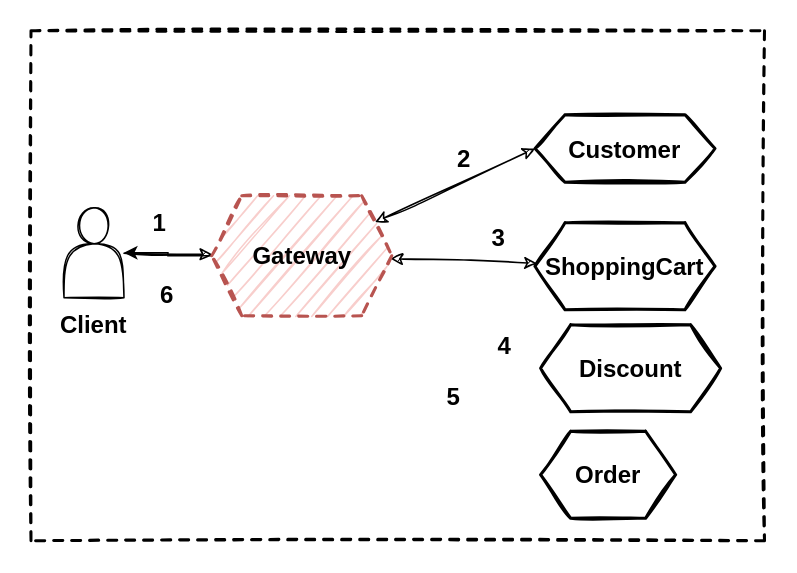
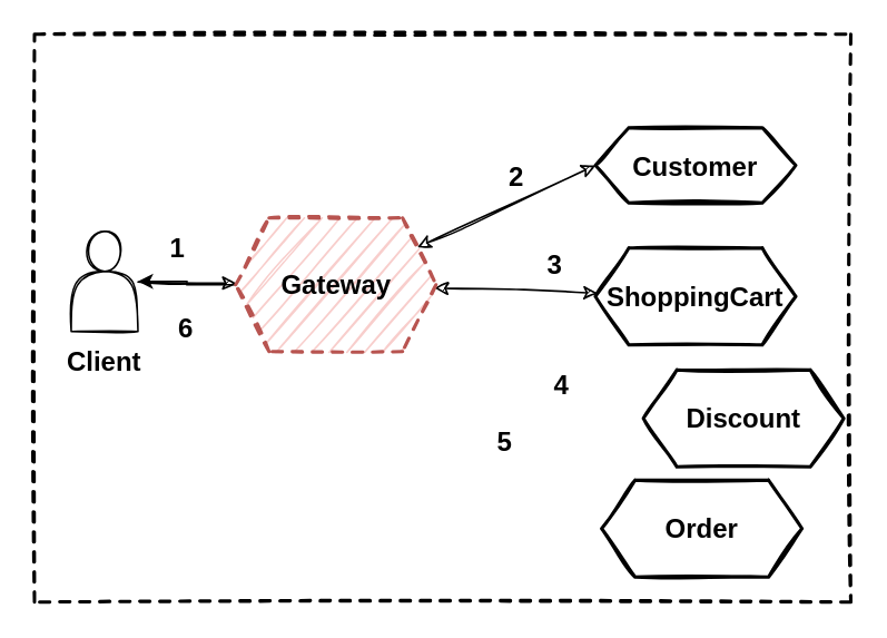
  <mxCell id="0" />
  <mxCell id="1" parent="0" />
  <mxCell id="2" value="" style="rounded=0;whiteSpace=wrap;html=1;sketch=1;fontSize=16;dashed=1;strokeWidth=2;" parent="1" vertex="1"><mxGeometry x="20" y="20" width="489" height="340" as="geometry" /></mxCell>
  <mxCell id="3" style="rounded=0;sketch=1;orthogonalLoop=1;jettySize=auto;html=1;fontSize=16;" parent="1" source="4" target="9" edge="1"><mxGeometry relative="1" as="geometry"><mxPoint x="171.5" y="122" as="targetPoint" /></mxGeometry></mxCell>
  <mxCell id="4" value="" style="shape=actor;whiteSpace=wrap;html=1;sketch=1;" parent="1" vertex="1"><mxGeometry x="42" y="138" width="40" height="60" as="geometry" /></mxCell>
  <mxCell id="5" value="Client" style="text;html=1;strokeColor=none;fillColor=none;align=center;verticalAlign=middle;whiteSpace=wrap;rounded=0;sketch=1;fontStyle=1;fontSize=16;" parent="1" vertex="1"><mxGeometry x="42" y="206" width="40" height="20" as="geometry" /></mxCell>
  <mxCell id="6" style="rounded=0;orthogonalLoop=1;jettySize=auto;html=1;entryX=0;entryY=0.5;entryDx=0;entryDy=0;sketch=1;startArrow=classic;startFill=1;" parent="1" source="9" target="10" edge="1"><mxGeometry relative="1" as="geometry" /></mxCell>
  <mxCell id="7" style="edgeStyle=none;rounded=0;sketch=1;orthogonalLoop=1;jettySize=auto;html=1;startArrow=classic;startFill=1;" parent="1" source="9" target="13" edge="1"><mxGeometry relative="1" as="geometry" /></mxCell>
  <mxCell id="8" style="edgeStyle=orthogonalEdgeStyle;rounded=0;orthogonalLoop=1;jettySize=auto;html=1;fontSize=16;strokeWidth=1;" parent="1" source="9" target="4" edge="1"><mxGeometry relative="1" as="geometry" /></mxCell>
  <mxCell id="9" value="Gateway" style="shape=hexagon;perimeter=hexagonPerimeter2;whiteSpace=wrap;html=1;fixedSize=1;sketch=1;fontSize=16;strokeWidth=2;fontStyle=1;fillColor=#f8cecc;strokeColor=#b85450;dashed=1;" parent="1" vertex="1"><mxGeometry x="140.5" y="130" width="120" height="80" as="geometry" /></mxCell>
  <mxCell id="10" value="Customer" style="shape=hexagon;perimeter=hexagonPerimeter2;whiteSpace=wrap;html=1;fixedSize=1;sketch=1;fontSize=16;strokeWidth=2;fontStyle=1" parent="1" vertex="1"><mxGeometry x="356" y="76" width="120" height="45" as="geometry" /></mxCell>
- <mxCell id="11" value="Discount" style="shape=hexagon;perimeter=hexagonPerimeter2;whiteSpace=wrap;html=1;fixedSize=1;sketch=1;fontSize=16;strokeWidth=2;fontStyle=1" parent="1" vertex="1"><mxGeometry x="359.75" y="216" width="120" height="58" as="geometry" /></mxCell>
- <mxCell id="12" value="Order" style="shape=hexagon;perimeter=hexagonPerimeter2;whiteSpace=wrap;html=1;fixedSize=1;sketch=1;fontSize=16;strokeWidth=2;fontStyle=1" parent="1" vertex="1"><mxGeometry x="359.75" y="287" width="90" height="58" as="geometry" /></mxCell>
+ <mxCell id="11" value="Discount" style="shape=hexagon;perimeter=hexagonPerimeter2;whiteSpace=wrap;html=1;fixedSize=1;sketch=1;fontSize=16;strokeWidth=2;fontStyle=1" parent="1" vertex="1"><mxGeometry x="384.75" y="221" width="120" height="58" as="geometry" /></mxCell>
+ <mxCell id="12" value="Order" style="shape=hexagon;perimeter=hexagonPerimeter2;whiteSpace=wrap;html=1;fixedSize=1;sketch=1;fontSize=16;strokeWidth=2;fontStyle=1" parent="1" vertex="1"><mxGeometry x="359.75" y="287" width="120" height="58" as="geometry" /></mxCell>
  <mxCell id="13" value="ShoppingCart" style="shape=hexagon;perimeter=hexagonPerimeter2;whiteSpace=wrap;html=1;fixedSize=1;sketch=1;fontSize=16;strokeWidth=2;fontStyle=1" parent="1" vertex="1"><mxGeometry x="356" y="148" width="120" height="58" as="geometry" /></mxCell>
  <mxCell id="14" value="1" style="text;html=1;strokeColor=none;fillColor=none;align=center;verticalAlign=middle;whiteSpace=wrap;rounded=0;fontStyle=1;fontSize=16;" parent="1" vertex="1"><mxGeometry x="86" y="138" width="40" height="20" as="geometry" /></mxCell>
  <mxCell id="15" value="2" style="text;html=1;strokeColor=none;fillColor=none;align=center;verticalAlign=middle;whiteSpace=wrap;rounded=0;fontStyle=1;fontSize=16;" parent="1" vertex="1"><mxGeometry x="289" y="95" width="40" height="20" as="geometry" /></mxCell>
  <mxCell id="16" value="3" style="text;html=1;strokeColor=none;fillColor=none;align=center;verticalAlign=middle;whiteSpace=wrap;rounded=0;fontStyle=1;fontSize=16;" parent="1" vertex="1"><mxGeometry x="312" y="148" width="40" height="20" as="geometry" /></mxCell>
  <mxCell id="17" value="4" style="text;html=1;strokeColor=none;fillColor=none;align=center;verticalAlign=middle;whiteSpace=wrap;rounded=0;fontStyle=1;fontSize=16;" parent="1" vertex="1"><mxGeometry x="316" y="220" width="40" height="20" as="geometry" /></mxCell>
  <mxCell id="18" value="5" style="text;html=1;strokeColor=none;fillColor=none;align=center;verticalAlign=middle;whiteSpace=wrap;rounded=0;fontStyle=1;fontSize=16;" parent="1" vertex="1"><mxGeometry x="282" y="254" width="40" height="20" as="geometry" /></mxCell>
  <mxCell id="19" value="6" style="text;html=1;strokeColor=none;fillColor=none;align=center;verticalAlign=middle;whiteSpace=wrap;rounded=0;fontStyle=1;fontSize=16;" parent="1" vertex="1"><mxGeometry x="91" y="186" width="40" height="20" as="geometry" /></mxCell>
  <mxCell id="20" style="edgeStyle=orthogonalEdgeStyle;rounded=0;orthogonalLoop=1;jettySize=auto;html=1;exitX=0.5;exitY=1;exitDx=0;exitDy=0;fontSize=16;strokeWidth=1;" parent="1" source="19" target="19" edge="1"><mxGeometry relative="1" as="geometry" /></mxCell>
